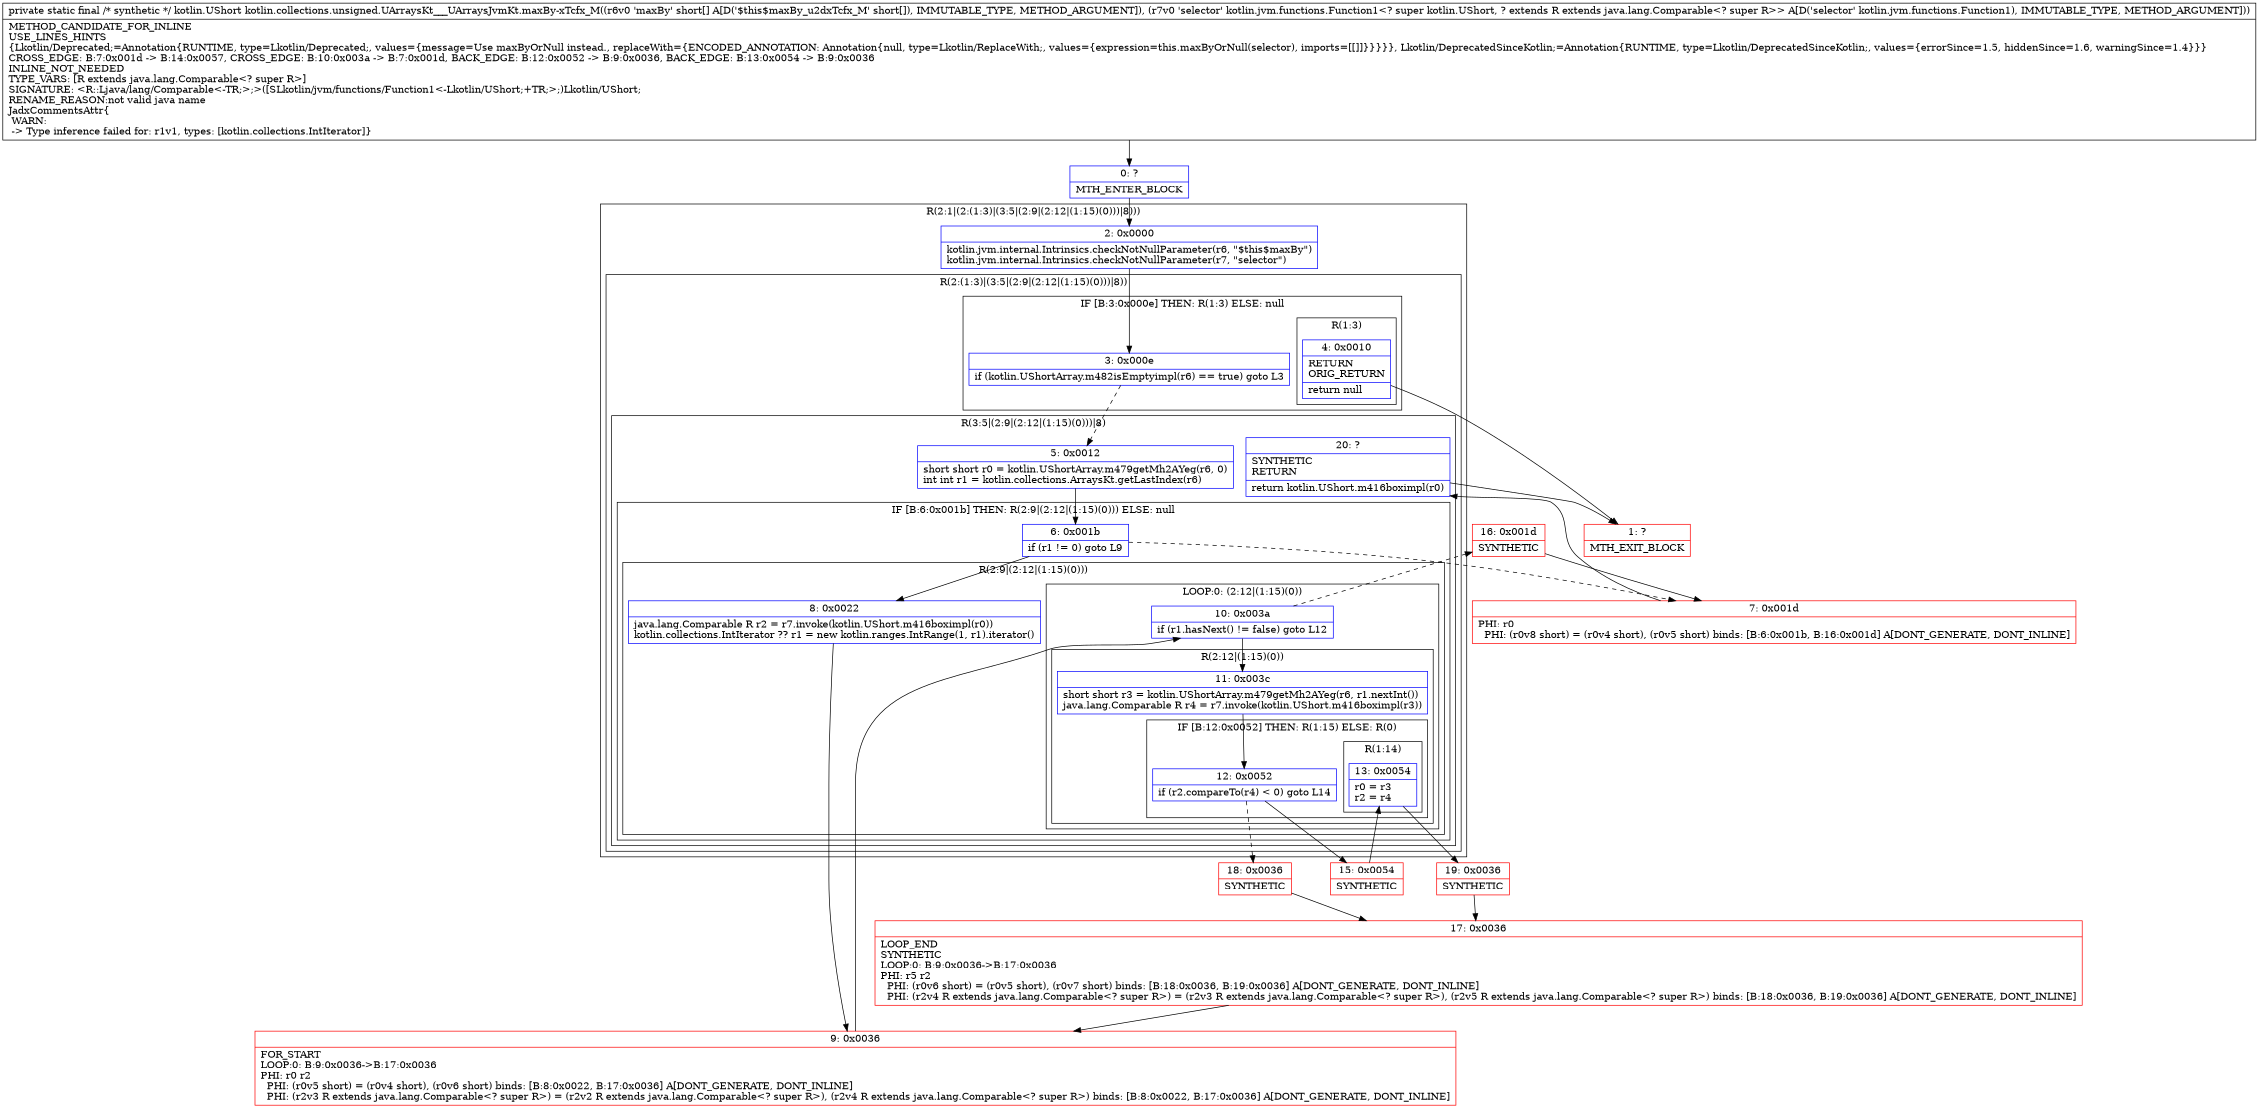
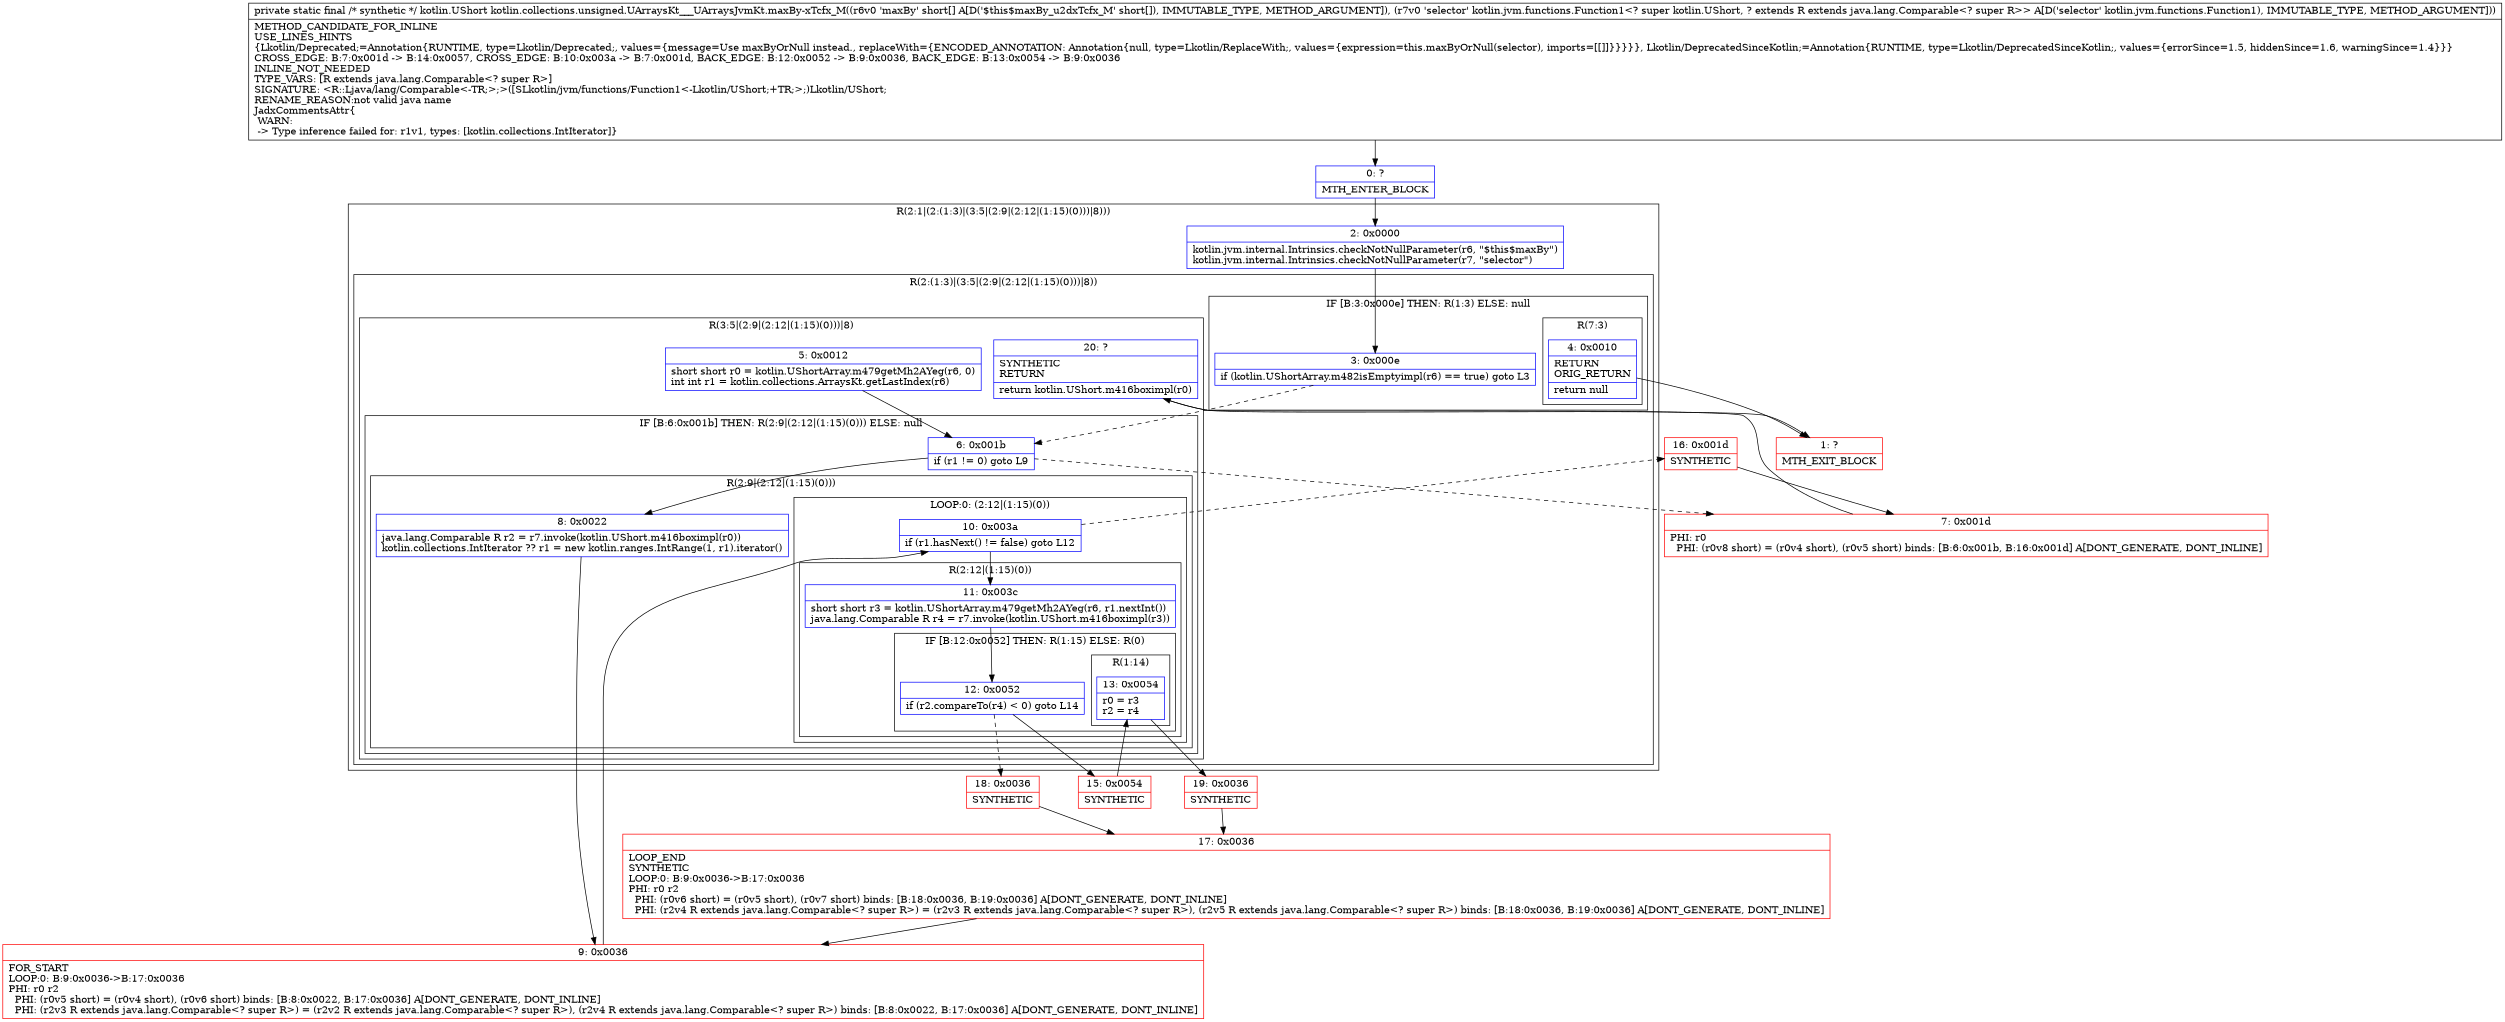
  digraph {
    node [color=blue shape=record]
    n1 [label="{4\:\ 0x0010|RETURN\lORIG_RETURN\l|return null\l}"]
    n2 [label="{3\:\ 0x000e|if (kotlin.UShortArray.m482isEmptyimpl(r6) == true) goto L3\l}"]
    n3 [label="{13\:\ 0x0054|r0 = r3\lr2 = r4\l}"]
    n4 [label="{12\:\ 0x0052|if (r2.compareTo(r4) \< 0) goto L14\l}"]
    n5 [label="{11\:\ 0x003c|short short r3 = kotlin.UShortArray.m479getMh2AYeg(r6, r1.nextInt())\ljava.lang.Comparable R r4 = r7.invoke(kotlin.UShort.m416boximpl(r3))\l}"]
    n6 [label="{10\:\ 0x003a|if (r1.hasNext() != false) goto L12\l}"]
    n7 [label="{8\:\ 0x0022|java.lang.Comparable R r2 = r7.invoke(kotlin.UShort.m416boximpl(r0))\lkotlin.collections.IntIterator ?? r1 = new kotlin.ranges.IntRange(1, r1).iterator()\l}"]
    n8 [label="{6\:\ 0x001b|if (r1 != 0) goto L9\l}"]
    n9 [label="{5\:\ 0x0012|short short r0 = kotlin.UShortArray.m479getMh2AYeg(r6, 0)\lint int r1 = kotlin.collections.ArraysKt.getLastIndex(r6)\l}"]
    n10 [label="{20\:\ ?|SYNTHETIC\lRETURN\l|return kotlin.UShort.m416boximpl(r0)\l}"]
    n11 [label="{2\:\ 0x0000|kotlin.jvm.internal.Intrinsics.checkNotNullParameter(r6, \"$this$maxBy\")\lkotlin.jvm.internal.Intrinsics.checkNotNullParameter(r7, \"selector\")\l}"]
    n12 [color=red label="{1\:\ ?|MTH_EXIT_BLOCK\l}"]
    n13 [color=red label="{19\:\ 0x0036|SYNTHETIC\l}"]
    n14 [color=red label="{15\:\ 0x0054|SYNTHETIC\l}"]
    n15 [color=red label="{18\:\ 0x0036|SYNTHETIC\l}"]
    n16 [color=red label="{16\:\ 0x001d|SYNTHETIC\l}"]
    n17 [color=red label="{9\:\ 0x0036|FOR_START\lLOOP:0: B:9:0x0036\-\>B:17:0x0036\lPHI: r0 r2 \l  PHI: (r0v5 short) = (r0v4 short), (r0v6 short) binds: [B:8:0x0022, B:17:0x0036] A[DONT_GENERATE, DONT_INLINE]\l  PHI: (r2v3 R extends java.lang.Comparable\<? super R\>) = (r2v2 R extends java.lang.Comparable\<? super R\>), (r2v4 R extends java.lang.Comparable\<? super R\>) binds: [B:8:0x0022, B:17:0x0036] A[DONT_GENERATE, DONT_INLINE]\l}"]
    n18 [color=red label="{7\:\ 0x001d|PHI: r0 \l  PHI: (r0v8 short) = (r0v4 short), (r0v5 short) binds: [B:6:0x001b, B:16:0x001d] A[DONT_GENERATE, DONT_INLINE]\l}"]
-   n19 [color=red label="{17\:\ 0x0036|LOOP_END\lSYNTHETIC\lLOOP:0: B:9:0x0036\-\>B:17:0x0036\lPHI: r5 r2 \l  PHI: (r0v6 short) = (r0v5 short), (r0v7 short) binds: [B:18:0x0036, B:19:0x0036] A[DONT_GENERATE, DONT_INLINE]\l  PHI: (r2v4 R extends java.lang.Comparable\<? super R\>) = (r2v3 R extends java.lang.Comparable\<? super R\>), (r2v5 R extends java.lang.Comparable\<? super R\>) binds: [B:18:0x0036, B:19:0x0036] A[DONT_GENERATE, DONT_INLINE]\l}"]
+   n19 [color=red label="{17\:\ 0x0036|LOOP_END\lSYNTHETIC\lLOOP:0: B:9:0x0036\-\>B:17:0x0036\lPHI: r0 r2 \l  PHI: (r0v6 short) = (r0v5 short), (r0v7 short) binds: [B:18:0x0036, B:19:0x0036] A[DONT_GENERATE, DONT_INLINE]\l  PHI: (r2v4 R extends java.lang.Comparable\<? super R\>) = (r2v3 R extends java.lang.Comparable\<? super R\>), (r2v5 R extends java.lang.Comparable\<? super R\>) binds: [B:18:0x0036, B:19:0x0036] A[DONT_GENERATE, DONT_INLINE]\l}"]
    n20 [label="{0\:\ ?|MTH_ENTER_BLOCK\l}"]
    n21 [label="{private static final \/* synthetic *\/ kotlin.UShort kotlin.collections.unsigned.UArraysKt___UArraysJvmKt.maxBy\-xTcfx_M((r6v0 'maxBy' short[] A[D('$this$maxBy_u2dxTcfx_M' short[]), IMMUTABLE_TYPE, METHOD_ARGUMENT]), (r7v0 'selector' kotlin.jvm.functions.Function1\<? super kotlin.UShort, ? extends R extends java.lang.Comparable\<? super R\>\> A[D('selector' kotlin.jvm.functions.Function1), IMMUTABLE_TYPE, METHOD_ARGUMENT]))  | METHOD_CANDIDATE_FOR_INLINE\lUSE_LINES_HINTS\l\{Lkotlin\/Deprecated;=Annotation\{RUNTIME, type=Lkotlin\/Deprecated;, values=\{message=Use maxByOrNull instead., replaceWith=\{ENCODED_ANNOTATION: Annotation\{null, type=Lkotlin\/ReplaceWith;, values=\{expression=this.maxByOrNull(selector), imports=[[]]\}\}\}\}\}, Lkotlin\/DeprecatedSinceKotlin;=Annotation\{RUNTIME, type=Lkotlin\/DeprecatedSinceKotlin;, values=\{errorSince=1.5, hiddenSince=1.6, warningSince=1.4\}\}\}\lCROSS_EDGE: B:7:0x001d \-\> B:14:0x0057, CROSS_EDGE: B:10:0x003a \-\> B:7:0x001d, BACK_EDGE: B:12:0x0052 \-\> B:9:0x0036, BACK_EDGE: B:13:0x0054 \-\> B:9:0x0036\lINLINE_NOT_NEEDED\lTYPE_VARS: [R extends java.lang.Comparable\<? super R\>]\lSIGNATURE: \<R::Ljava\/lang\/Comparable\<\-TR;\>;\>([SLkotlin\/jvm\/functions\/Function1\<\-Lkotlin\/UShort;+TR;\>;)Lkotlin\/UShort;\lRENAME_REASON:not valid java name\lJadxCommentsAttr\{\l WARN: \l \-\> Type inference failed for: r1v1, types: [kotlin.collections.IntIterator]\}\l}" color=""]
    subgraph cluster_1 {
      label="R(2:1|(2:(1:3)|(3:5|(2:9|(2:12|(1:15)(0)))|8)))"
      n11
      subgraph cluster_2 {
        label="R(2:(1:3)|(3:5|(2:9|(2:12|(1:15)(0)))|8))"
        subgraph cluster_3 {
          label="IF [B:3:0x000e] THEN: R(1:3) ELSE: null"
          n2
          subgraph cluster_4 {
-           label="R(1:3)"
+           label="R(7:3)"
            n1
          }
        }
        subgraph cluster_5 {
          label="R(3:5|(2:9|(2:12|(1:15)(0)))|8)"
          n9
          n10
          subgraph cluster_6 {
            label="IF [B:6:0x001b] THEN: R(2:9|(2:12|(1:15)(0))) ELSE: null"
            n8
            subgraph cluster_7 {
              label="R(2:9|(2:12|(1:15)(0)))"
              n7
              subgraph cluster_8 {
                label="LOOP:0: (2:12|(1:15)(0))"
                n6
                subgraph cluster_9 {
                  label="R(2:12|(1:15)(0))"
                  n5
                  subgraph cluster_10 {
                    label="IF [B:12:0x0052] THEN: R(1:15) ELSE: R(0)"
                    n4
                    subgraph cluster_11 {
                      label="R(1:14)"
                      n3
                    }
                    subgraph cluster_12 {
                      label="R(0)"
                    }
                  }
                }
              }
            }
          }
        }
      }
    }
    n1 -> n12
-   n2 -> n9 [style=dashed]
+   n2 -> n8 [style=dashed]
    n3 -> n13
    n4 -> n14
    n4 -> n15 [style=dashed]
    n5 -> n4
    n6 -> n5
    n6 -> n16 [style=dashed]
    n7 -> n17
    n8 -> n7
    n8 -> n18 [style=dashed]
    n9 -> n8
    n10 -> n12
    n11 -> n2
    n13 -> n19
    n14 -> n3
    n15 -> n19
    n16 -> n18
    n17 -> n6
    n18 -> n10
    n19 -> n17
    n20 -> n11
    n21 -> n20
  }
